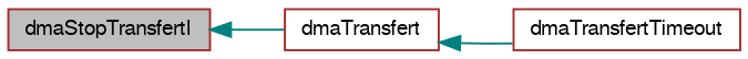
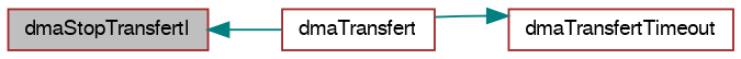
  digraph {
    rankdir=LR
    node [color=brown fillcolor=white fontname=FreeSans fontsize=10 shape=record style=filled]
    edge [color=teal dir=back fontname=FreeSans fontsize=10 labelfontname=FreeSans labelfontsize=10 style=solid]
    n1 [fillcolor=grey75 fontcolor=black height=0.2 label=dmaStopTransfertI width=0.4]
    n2 [height=0.2 label=dmaTransfert width=0.4]
    n3 [height=0.2 label=dmaTransfertTimeout width=0.4]
    n1 -> n2
-   n2 -> n3
+   n3 -> n2
  }
